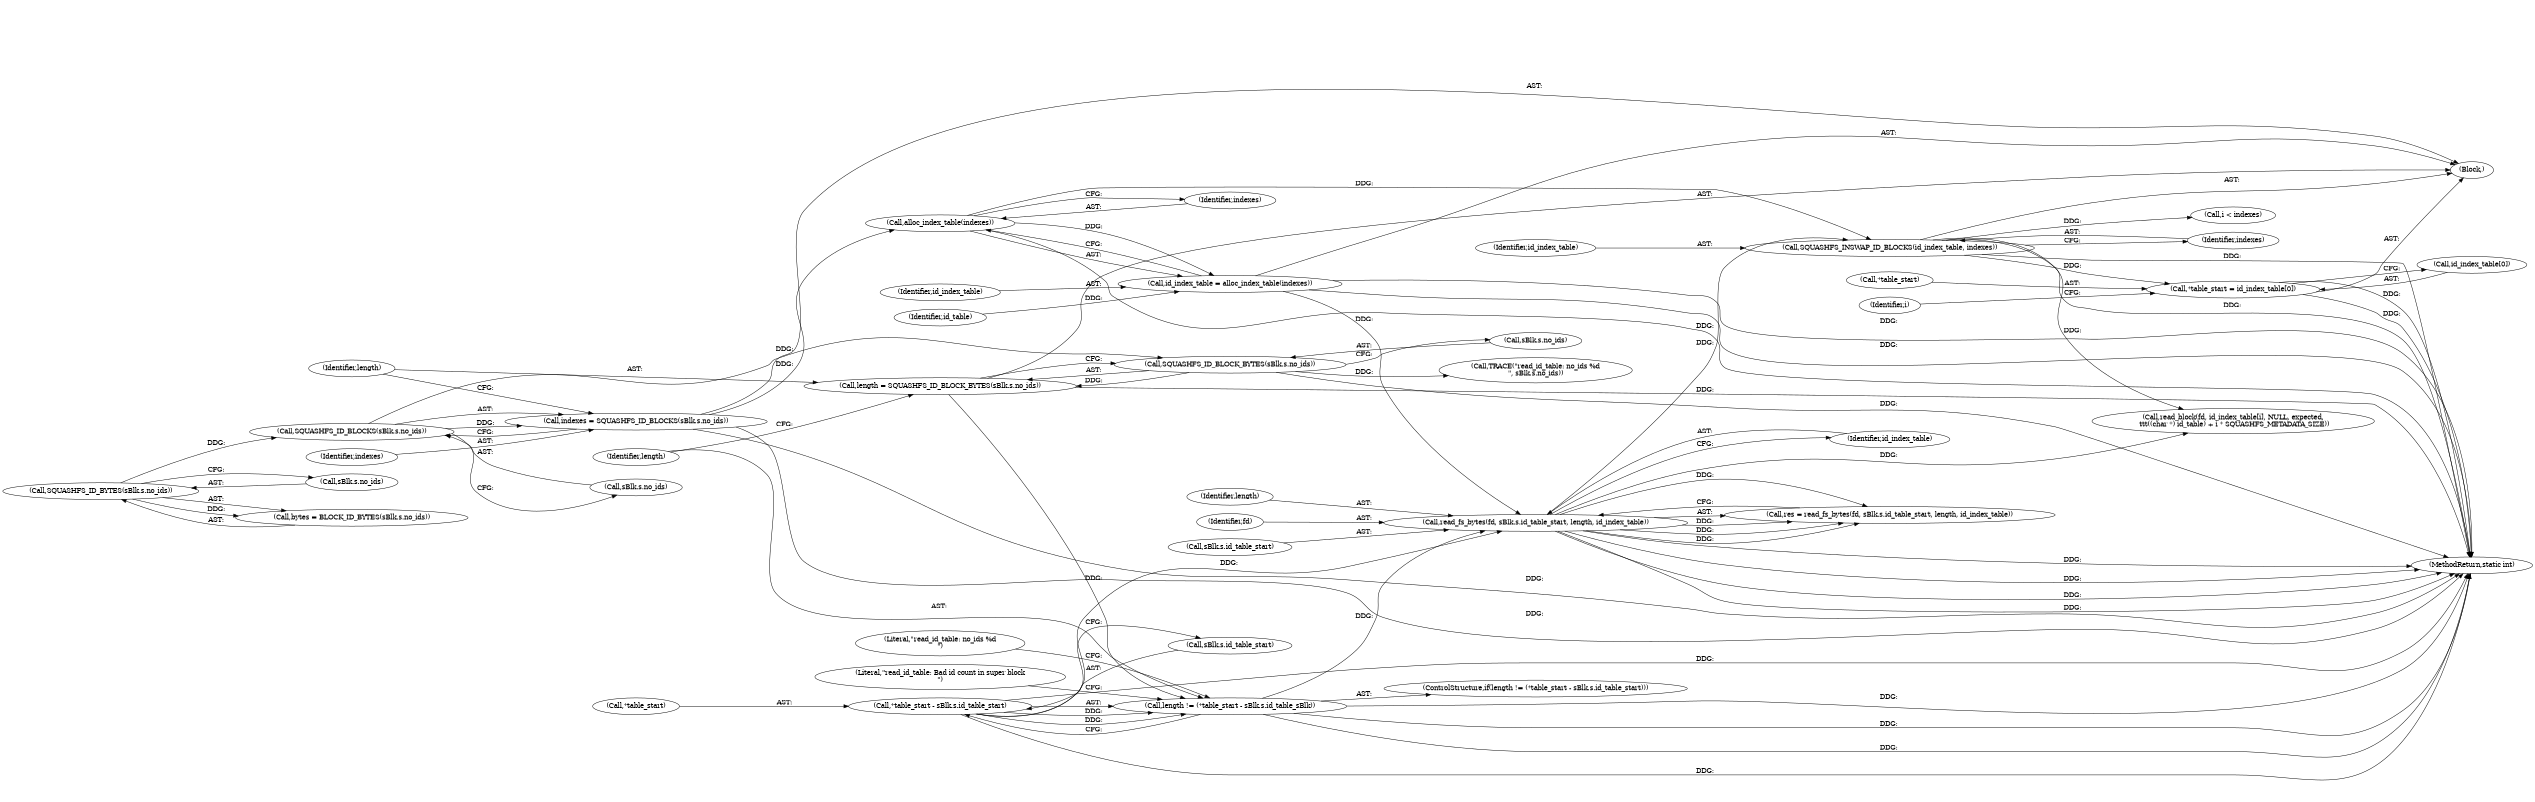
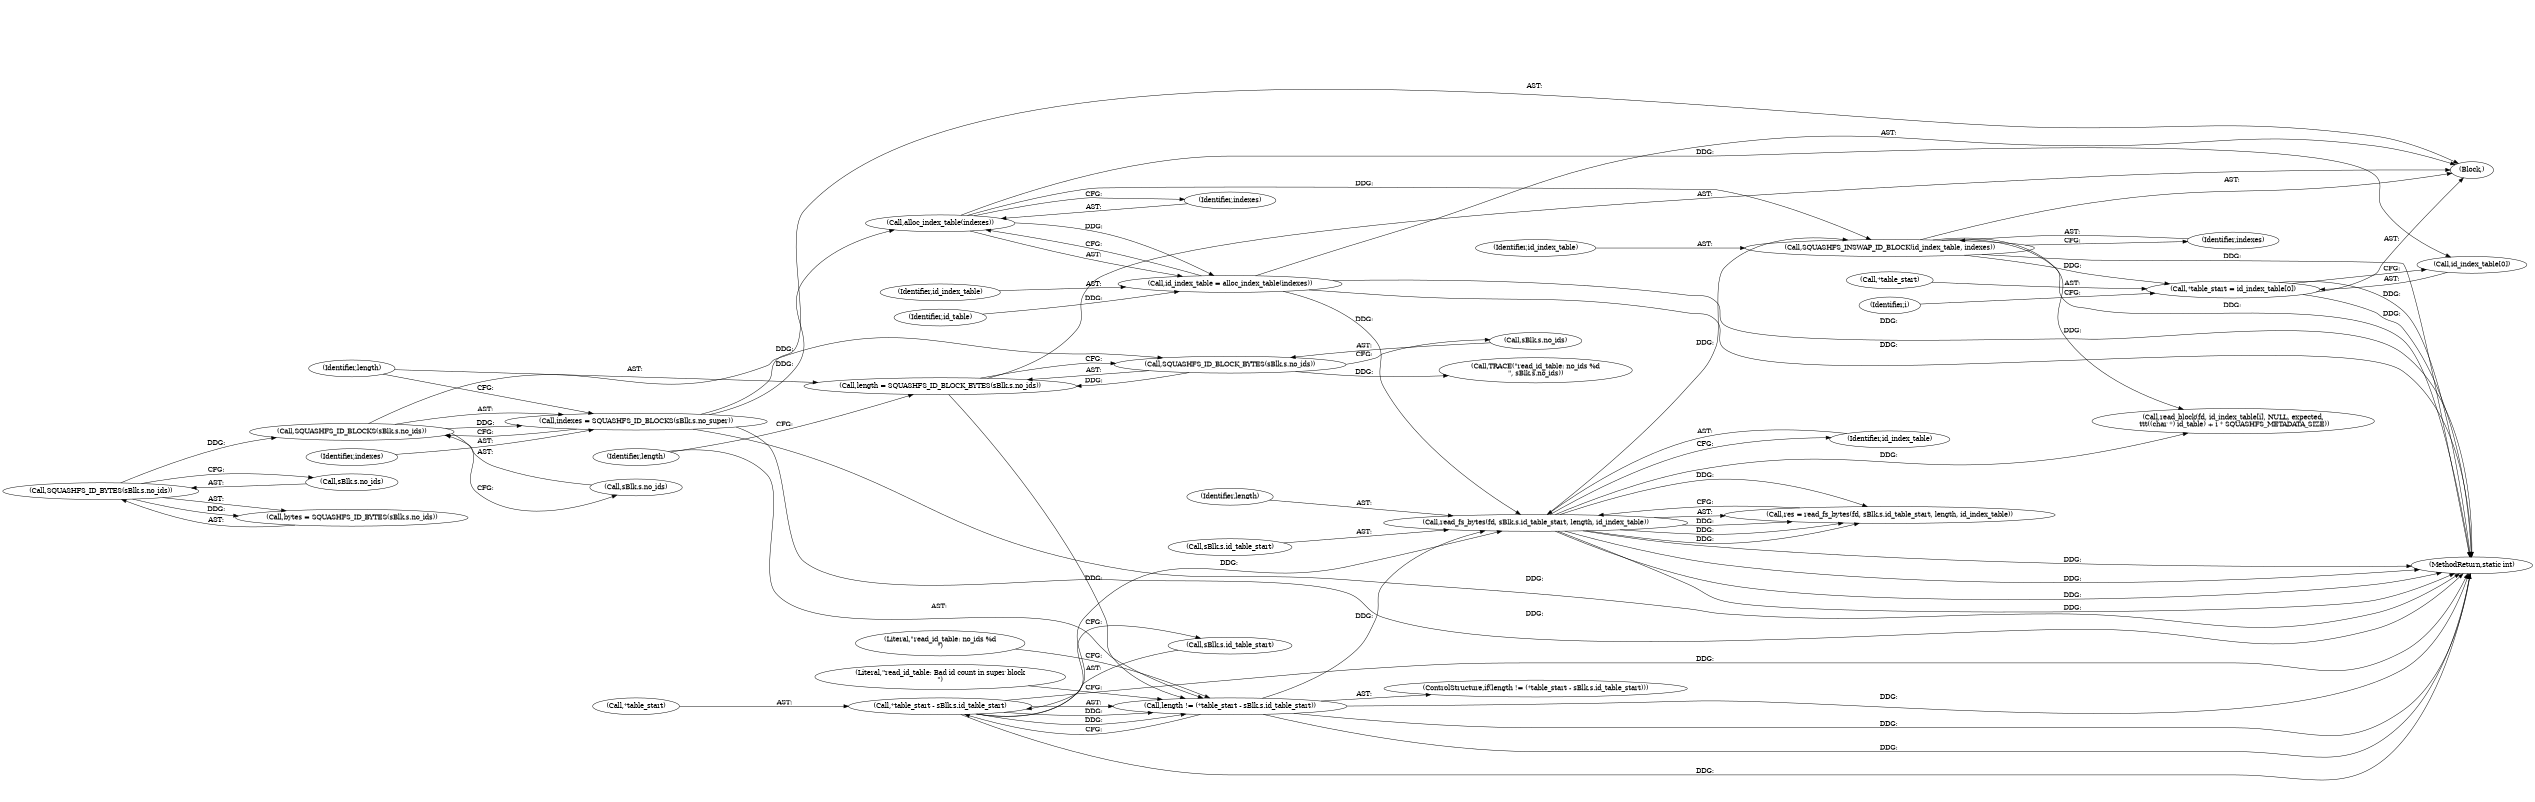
  digraph {
    rankdir=LR
    n1 [label="(Call,*table_start = id_index_table[0])"]
    n2 [label="(Block,)"]
    n3 [label="(Call,id_index_table[0])"]
    n4 [label="(MethodReturn,static int)"]
-   n5 [label="(Call,SQUASHFS_INSWAP_ID_BLOCKS(id_index_table, indexes))"]
+   n5 [label="(Call,SQUASHFS_INSWAP_ID_BLOCK(id_index_table, indexes))"]
    n6 [label="(Call,read_block(fd, id_index_table[i], NULL, expected,\n \t\t\t((char *) id_table) + i * SQUASHFS_METADATA_SIZE))"]
    n7 [label="(Identifier,indexes)"]
-   n8 [label="(Call,i < indexes)"]
    n9 [label="(Call,read_fs_bytes(fd, sBlk.s.id_table_start, length, id_index_table))"]
    n10 [label="(Call,res = read_fs_bytes(fd, sBlk.s.id_table_start, length, id_index_table))"]
    n11 [label="(Identifier,id_index_table)"]
    n12 [label="(Call,*table_start - sBlk.s.id_table_start)"]
-   n13 [label="(Call,length != (*table_start - sBlk.s.id_table_sBlk))"]
+   n13 [label="(Call,length != (*table_start - sBlk.s.id_table_start))"]
    n14 [label="(Call,sBlk.s.id_table_start)"]
    n15 [label="(ControlStructure,if(length != (*table_start - sBlk.s.id_table_start)))"]
    n16 [label="(Call,length = SQUASHFS_ID_BLOCK_BYTES(sBlk.s.no_ids))"]
    n17 [label="(Call,SQUASHFS_ID_BLOCK_BYTES(sBlk.s.no_ids))"]
    n18 [label="(Call,sBlk.s.no_ids)"]
    n19 [label="(Call,TRACE(\"read_id_table: no_ids %d\n\", sBlk.s.no_ids))"]
    n20 [label="(Call,SQUASHFS_ID_BLOCKS(sBlk.s.no_ids))"]
-   n21 [label="(Call,indexes = SQUASHFS_ID_BLOCKS(sBlk.s.no_ids))"]
+   n21 [label="(Call,indexes = SQUASHFS_ID_BLOCKS(sBlk.s.no_super))"]
    n22 [label="(Call,sBlk.s.no_ids)"]
    n23 [label="(Call,alloc_index_table(indexes))"]
    n24 [label="(Call,SQUASHFS_ID_BYTES(sBlk.s.no_ids))"]
    n25 [label="(Call,sBlk.s.no_ids)"]
-   n26 [label="(Call,bytes = BLOCK_ID_BYTES(sBlk.s.no_ids))"]
+   n26 [label="(Call,bytes = SQUASHFS_ID_BYTES(sBlk.s.no_ids))"]
    n27 [label="(Call,id_index_table = alloc_index_table(indexes))"]
    n28 [label="(Identifier,indexes)"]
    n29 [label="(Identifier,id_index_table)"]
    n30 [label="(Identifier,length)"]
    n31 [label="(Literal,\"read_id_table: no_ids %d\n\")"]
    n32 [label="(Identifier,length)"]
-   n33 [label="(Identifier,fd)"]
    n34 [label="(Call,sBlk.s.id_table_start)"]
    n35 [label="(Call,*table_start)"]
    n36 [label="(Identifier,id_table)"]
    n37 [label="(Call,*table_start)"]
    n38 [label="(Identifier,id_index_table)"]
    n39 [label="(Literal,\"read_id_table: Bad id count in super block\n\")"]
    n40 [label="(Identifier,indexes)"]
    n41 [label="(Identifier,length)"]
    n42 [label="(Identifier,i)"]
    n1 -> n2 [label="AST: "]
    n1 -> n3 [label="CFG: "]
    n1 -> n4 [label="DDG: "]
    n1 -> n4 [label="DDG: "]
    n3 -> n1 [label="AST: "]
    n5 -> n1 [label="DDG: "]
    n5 -> n2 [label="AST: "]
    n5 -> n4 [label="DDG: "]
    n5 -> n4 [label="DDG: "]
    n5 -> n6 [label="DDG: "]
    n5 -> n7 [label="CFG: "]
-   n5 -> n8 [label="DDG: "]
    n7 -> n5 [label="AST: "]
    n9 -> n4 [label="DDG: "]
    n9 -> n4 [label="DDG: "]
    n9 -> n4 [label="DDG: "]
    n9 -> n4 [label="DDG: "]
    n9 -> n5 [label="DDG: "]
    n9 -> n6 [label="DDG: "]
    n9 -> n10 [label="AST: "]
    n9 -> n10 [label="DDG: "]
    n9 -> n10 [label="DDG: "]
    n9 -> n10 [label="DDG: "]
    n9 -> n10 [label="DDG: "]
    n9 -> n11 [label="CFG: "]
    n10 -> n9 [label="CFG: "]
    n11 -> n9 [label="AST: "]
    n12 -> n4 [label="DDG: "]
    n12 -> n4 [label="DDG: "]
    n12 -> n9 [label="DDG: "]
    n12 -> n13 [label="AST: "]
    n12 -> n13 [label="DDG: "]
    n12 -> n13 [label="DDG: "]
    n12 -> n14 [label="CFG: "]
    n13 -> n4 [label="DDG: "]
    n13 -> n4 [label="DDG: "]
    n13 -> n4 [label="DDG: "]
    n13 -> n9 [label="DDG: "]
    n13 -> n12 [label="CFG: "]
    n13 -> n15 [label="AST: "]
    n14 -> n12 [label="AST: "]
    n16 -> n2 [label="AST: "]
-   n16 -> n4 [label="DDG: "]
    n16 -> n13 [label="DDG: "]
    n16 -> n17 [label="CFG: "]
-   n17 -> n4 [label="DDG: "]
    n17 -> n16 [label="AST: "]
    n17 -> n16 [label="DDG: "]
    n17 -> n18 [label="CFG: "]
    n17 -> n19 [label="DDG: "]
    n18 -> n17 [label="AST: "]
    n20 -> n17 [label="DDG: "]
    n20 -> n21 [label="AST: "]
    n20 -> n21 [label="DDG: "]
    n20 -> n22 [label="CFG: "]
    n21 -> n2 [label="AST: "]
    n21 -> n4 [label="DDG: "]
    n21 -> n4 [label="DDG: "]
    n21 -> n20 [label="CFG: "]
    n21 -> n23 [label="DDG: "]
    n22 -> n20 [label="AST: "]
-   n23 -> n4 [label="DDG: "]
+   n23 -> n3 [label="DDG: "]
    n23 -> n5 [label="DDG: "]
    n23 -> n27 [label="AST: "]
    n23 -> n27 [label="DDG: "]
    n23 -> n28 [label="CFG: "]
    n24 -> n20 [label="DDG: "]
    n24 -> n25 [label="CFG: "]
    n24 -> n26 [label="AST: "]
    n24 -> n26 [label="DDG: "]
    n25 -> n24 [label="AST: "]
    n26 -> n24 [label="AST: "]
    n27 -> n2 [label="AST: "]
    n27 -> n4 [label="DDG: "]
    n27 -> n4 [label="DDG: "]
    n27 -> n9 [label="DDG: "]
    n27 -> n23 [label="CFG: "]
    n28 -> n23 [label="AST: "]
    n29 -> n27 [label="AST: "]
    n30 -> n13 [label="AST: "]
    n30 -> n16 [label="CFG: "]
    n31 -> n13 [label="CFG: "]
    n32 -> n9 [label="AST: "]
-   n33 -> n9 [label="AST: "]
    n34 -> n9 [label="AST: "]
    n35 -> n12 [label="AST: "]
    n36 -> n27 [label="DDG: "]
    n37 -> n1 [label="AST: "]
    n38 -> n5 [label="AST: "]
    n39 -> n13 [label="CFG: "]
    n40 -> n21 [label="AST: "]
    n41 -> n16 [label="AST: "]
    n41 -> n21 [label="CFG: "]
    n42 -> n1 [label="CFG: "]
  }
